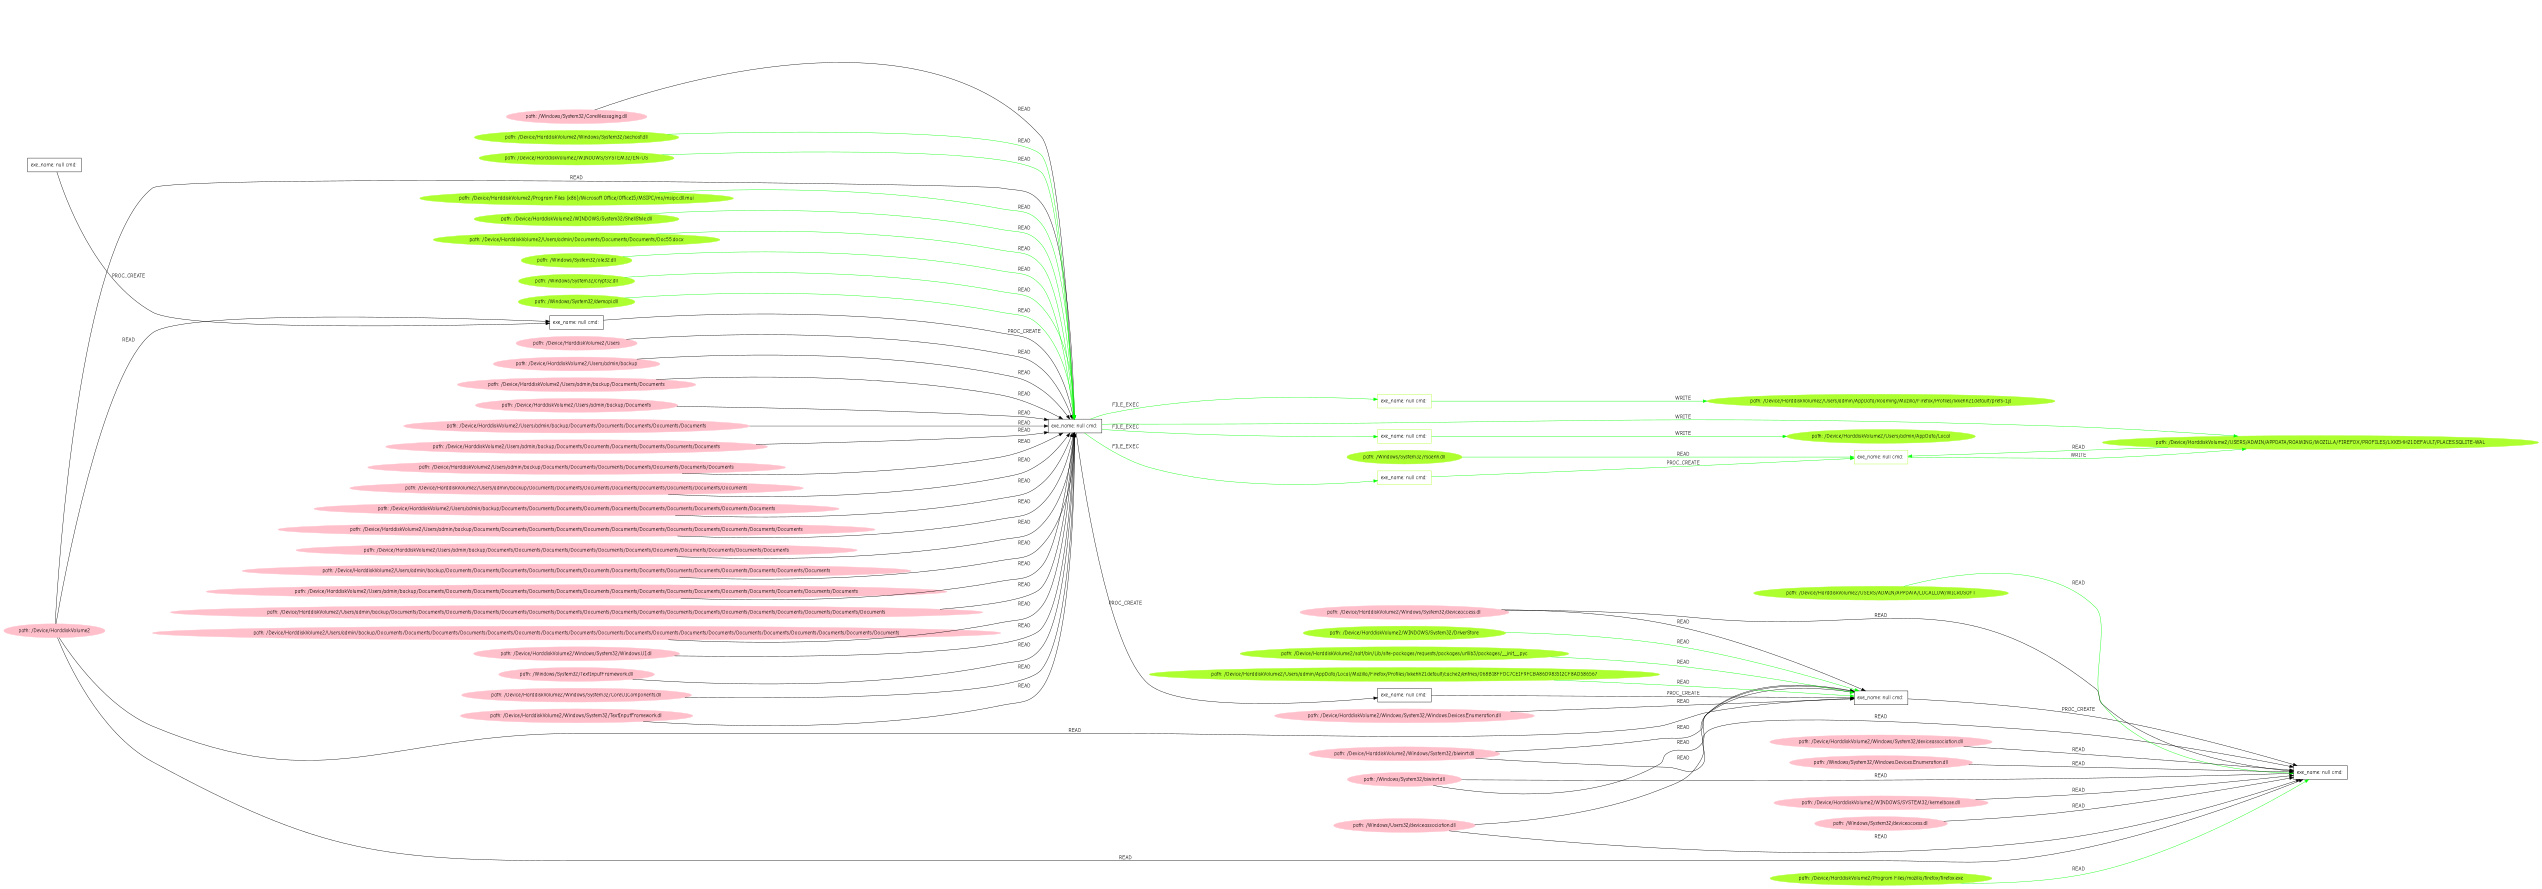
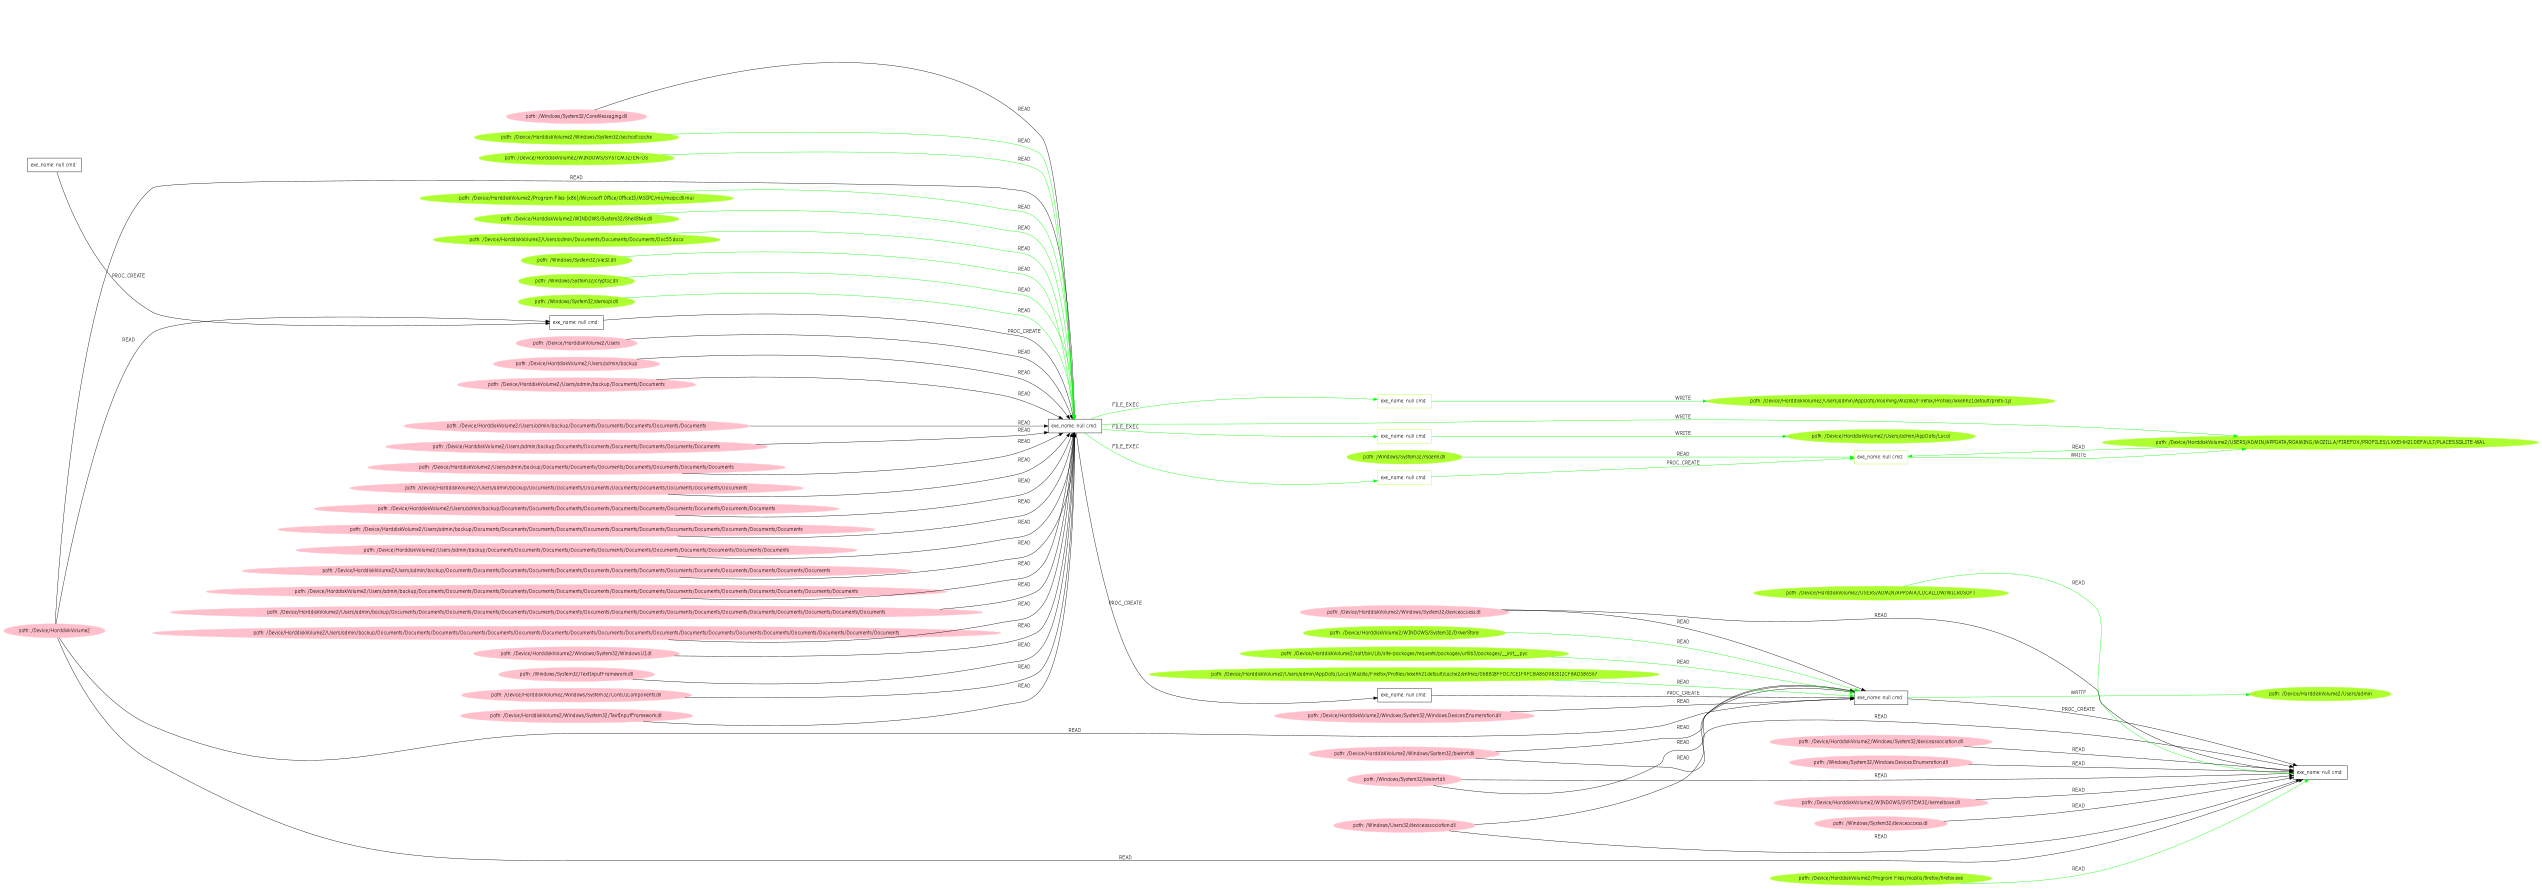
  digraph {
    fontname="Comic Neue"
    rankdir=LR
    node [color=pink fontname="Comic Neue" shape=oval style=filled]
    edge [color=black fontname="Comic Neue"]
    n1 [color=black label="exe_name: null cmd: " shape=box style=solid]
    n2 [color=greenyellow label="exe_name: null cmd: " shape=box style=solid]
    n3 [color=greenyellow label="exe_name: null cmd: " shape=box style=solid]
    n4 [color=greenyellow label="exe_name: null cmd: " shape=box style=solid]
    n5 [color=black label="exe_name: null cmd: " shape=box style=solid]
    n6 [color=greenyellow label="path: /Device/HarddiskVolume2/USERS/ADMIN/APPDATA/ROAMING/MOZILLA/FIREFOX/PROFILES/LXKEHH21.DEFAULT/PLACES.SQLITE-WAL"]
    n7 [color=greenyellow label="path: /Device/HarddiskVolume2/Users/admin/AppData/Roaming/Mozilla/Firefox/Profiles/lxkehh21.default/prefs-1.js"]
    n8 [color=greenyellow label="path: /Device/HarddiskVolume2/Users/admin/AppData/Local"]
    n9 [color=greenyellow label="exe_name: null cmd: " shape=box style=solid]
    n10 [color=black label="exe_name: null cmd: " shape=box style=solid]
    n11 [color=black label="exe_name: null cmd: " shape=box style=solid]
    n12 [color=black label="exe_name: null cmd: " shape=box style=solid]
    n13 [label="path: /Device/HarddiskVolume2"]
    n14 [color=black label="exe_name: null cmd: " shape=box style=solid]
+   n15 [color=greenyellow label="path: /Device/HarddiskVolume2/Users/admin"]
    n16 [label="path: /Device/HarddiskVolume2/Users"]
    n17 [label="path: /Device/HarddiskVolume2/Users/admin/backup"]
    n18 [label="path: /Device/HarddiskVolume2/Users/admin/backup/Documents/Documents"]
-   n19 [label="path: /Device/HarddiskVolume2/Users/admin/backup/Documents"]
    n20 [label="path: /Device/HarddiskVolume2/Users/admin/backup/Documents/Documents/Documents/Documents/Documents"]
    n21 [label="path: /Device/HarddiskVolume2/Users/admin/backup/Documents/Documents/Documents/Documents/Documents/Documents"]
    n22 [label="path: /Device/HarddiskVolume2/Users/admin/backup/Documents/Documents/Documents/Documents/Documents/Documents/Documents"]
    n23 [label="path: /Device/HarddiskVolume2/Users/admin/backup/Documents/Documents/Documents/Documents/Documents/Documents/Documents/Documents"]
    n24 [label="path: /Device/HarddiskVolume2/Users/admin/backup/Documents/Documents/Documents/Documents/Documents/Documents/Documents/Documents/Documents/Documents"]
    n25 [label="path: /Device/HarddiskVolume2/Users/admin/backup/Documents/Documents/Documents/Documents/Documents/Documents/Documents/Documents/Documents/Documents/Documents/Documents"]
    n26 [label="path: /Device/HarddiskVolume2/Users/admin/backup/Documents/Documents/Documents/Documents/Documents/Documents/Documents/Documents/Documents/Documents/Documents"]
    n27 [label="path: /Device/HarddiskVolume2/Users/admin/backup/Documents/Documents/Documents/Documents/Documents/Documents/Documents/Documents/Documents/Documents/Documents/Documents/Documents/Documents"]
    n28 [label="path: /Device/HarddiskVolume2/Users/admin/backup/Documents/Documents/Documents/Documents/Documents/Documents/Documents/Documents/Documents/Documents/Documents/Documents/Documents/Documents/Documents/Documents"]
    n29 [label="path: /Device/HarddiskVolume2/Users/admin/backup/Documents/Documents/Documents/Documents/Documents/Documents/Documents/Documents/Documents/Documents/Documents/Documents/Documents/Documents/Documents/Documents/Documents/Documents"]
    n30 [label="path: /Device/HarddiskVolume2/Users/admin/backup/Documents/Documents/Documents/Documents/Documents/Documents/Documents/Documents/Documents/Documents/Documents/Documents/Documents/Documents/Documents/Documents/Documents/Documents/Documents"]
    n31 [label="path: /Device/HarddiskVolume2/Windows/System32/Windows.UI.dll"]
    n32 [label="path: /Windows/System32/TextInputFramework.dll"]
    n33 [label="path: /Device/HarddiskVolume2/Windows/System32/CoreUIComponents.dll"]
    n34 [label="path: /Device/HarddiskVolume2/Windows/System32/TextInputFramework.dll"]
    n35 [label="path: /Windows/System32/CoreMessaging.dll"]
-   n36 [color=greenyellow label="path: /Device/HarddiskVolume2/Windows/System32/sechost.dll"]
+   n36 [color=greenyellow label="path: /Device/HarddiskVolume2/Windows/System32/sechost.cache"]
    n37 [color=greenyellow label="path: /Device/HarddiskVolume2/WINDOWS/SYSTEM32/EN-US"]
    n38 [label="path: /Device/HarddiskVolume2/Windows/System32/Windows.Devices.Enumeration.dll"]
    n39 [label="path: /Windows/Users32/deviceassociation.dll"]
    n40 [label="path: /Windows/System32/biwinrt.dll"]
    n41 [label="path: /Device/HarddiskVolume2/Windows/System32/biwinrt.dll"]
    n42 [color=greenyellow label="path: /Device/HarddiskVolume2/WINDOWS/System32/DriverStore"]
    n43 [color=greenyellow label="path: /Device/HarddiskVolume2/Program Files (x86)/Microsoft Office/Office15/MSIPC/ms/msipc.dll.mui"]
    n44 [color=greenyellow label="path: /Device/HarddiskVolume2/USERS/ADMIN/APPDATA/LOCALLOW/MICROSOFT"]
    n45 [label="path: /Device/HarddiskVolume2/Windows/System32/deviceaccess.dll"]
    n46 [label="path: /Windows/System32/Windows.Devices.Enumeration.dll"]
    n47 [label="path: /Device/HarddiskVolume2/Windows/System32/deviceassociation.dll"]
    n48 [label="path: /Device/HarddiskVolume2/WINDOWS/SYSTEM32/kernelbase.dll"]
    n49 [label="path: /Windows/System32/deviceaccess.dll"]
    n50 [color=greenyellow label="path: /Device/HarddiskVolume2/salt/bin/Lib/site-packages/requests/packages/urllib3/packages/__init__.pyc"]
    n51 [color=greenyellow label="path: /Device/HarddiskVolume2/WINDOWS/System32/ShellStyle.dll"]
    n52 [color=greenyellow label="path: /Device/HarddiskVolume2/Users/admin/Documents/Documents/Documents/Doc55.docx"]
    n53 [color=greenyellow label="path: /Device/HarddiskVolume2/Program Files/mozilla/firefox/firefox.exe"]
    n54 [color=greenyellow label="path: /Windows/System32/rsaenh.dll"]
    n55 [color=greenyellow label="path: /Windows/System32/ole32.dll"]
    n56 [color=greenyellow label="path: /Windows/System32/crypt32.dll"]
    n57 [color=greenyellow label="path: /Device/HarddiskVolume2/Users/admin/AppData/Local/Mozilla/Firefox/Profiles/lxkehh21.default/cache2/entries/068B18FFDC7CE1F9FCBA86D983512CF8AD586567"]
    n58 [color=greenyellow label="path: /Windows/System32/dwmapi.dll"]
    n1 -> n2 [color=green label=FILE_EXEC]
    n1 -> n3 [color=green label=FILE_EXEC]
    n1 -> n4 [color=green label=FILE_EXEC]
    n1 -> n5 [label=PROC_CREATE]
    n1 -> n6 [color=green label=WRITE]
    n2 -> n7 [color=green label=WRITE]
    n3 -> n8 [color=green label=WRITE]
    n4 -> n9 [color=green label=PROC_CREATE]
    n5 -> n10 [label=PROC_CREATE]
    n6 -> n9 [color=green label=READ]
    n9 -> n6 [color=green label=WRITE]
    n10 -> n14 [label=PROC_CREATE]
+   n10 -> n15 [color=green label=WRITE]
    n11 -> n12 [label=PROC_CREATE]
    n12 -> n1 [label=PROC_CREATE]
    n13 -> n1 [label=READ]
    n13 -> n10 [label=READ]
    n13 -> n12 [label=READ]
    n13 -> n14 [label=READ]
    n16 -> n1 [label=READ]
    n17 -> n1 [label=READ]
    n18 -> n1 [label=READ]
-   n19 -> n1 [label=READ]
    n20 -> n1 [label=READ]
    n21 -> n1 [label=READ]
    n22 -> n1 [label=READ]
    n23 -> n1 [label=READ]
    n24 -> n1 [label=READ]
    n25 -> n1 [label=READ]
    n26 -> n1 [label=READ]
    n27 -> n1 [label=READ]
    n28 -> n1 [label=READ]
    n29 -> n1 [label=READ]
    n30 -> n1 [label=READ]
    n31 -> n1 [label=READ]
    n32 -> n1 [label=READ]
    n33 -> n1 [label=READ]
    n34 -> n1 [label=READ]
    n35 -> n1 [label=READ]
    n36 -> n1 [color=green label=READ]
    n37 -> n1 [color=green label=READ]
    n38 -> n10 [label=READ]
    n39 -> n10 [label=READ]
    n39 -> n14 [label=READ]
    n40 -> n10 [label=READ]
    n40 -> n14 [label=READ]
    n41 -> n10 [label=READ]
    n41 -> n14 [label=READ]
    n42 -> n10 [color=green label=READ]
    n43 -> n1 [color=green label=READ]
    n44 -> n14 [color=green label=READ]
    n45 -> n10 [label=READ]
    n45 -> n14 [label=READ]
    n46 -> n14 [label=READ]
    n47 -> n14 [label=READ]
    n48 -> n14 [label=READ]
    n49 -> n14 [label=READ]
    n50 -> n10 [color=green label=READ]
    n51 -> n1 [color=green label=READ]
    n52 -> n1 [color=green label=READ]
    n53 -> n14 [color=green label=READ]
    n54 -> n9 [color=green label=READ]
    n55 -> n1 [color=green label=READ]
    n56 -> n1 [color=green label=READ]
    n57 -> n10 [color=green label=READ]
    n58 -> n1 [color=green label=READ]
  }
